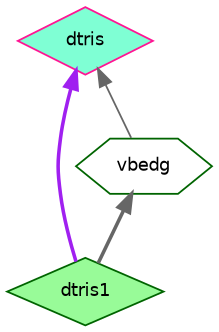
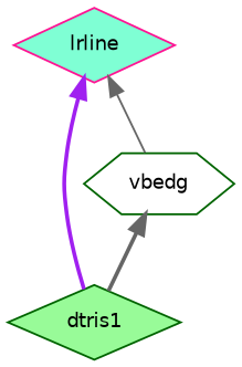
  digraph {
    rankdir=TB
    node [color=darkgreen fontname=Helvetica fontsize=10 shape=diamond style=filled]
    edge [color=gray40 dir=back fontname=Helvetica fontsize=10 labelfontname=Helvetica labelfontsize=10 style=bold]
-   n1 [color=deeppink fillcolor=aquamarine fontcolor=black height=0.2 label=dtris width=0.4]
+   n1 [color=deeppink fillcolor=aquamarine fontcolor=black height=0.2 label=lrline width=0.4]
    n2 [fillcolor=palegreen height=0.2 label=dtris1 width=0.4]
    n3 [fillcolor=white height=0.2 label=vbedg shape=hexagon width=0.4]
    n1 -> n2 [color=purple]
    n1 -> n3 [style=solid]
    n3 -> n2
  }
